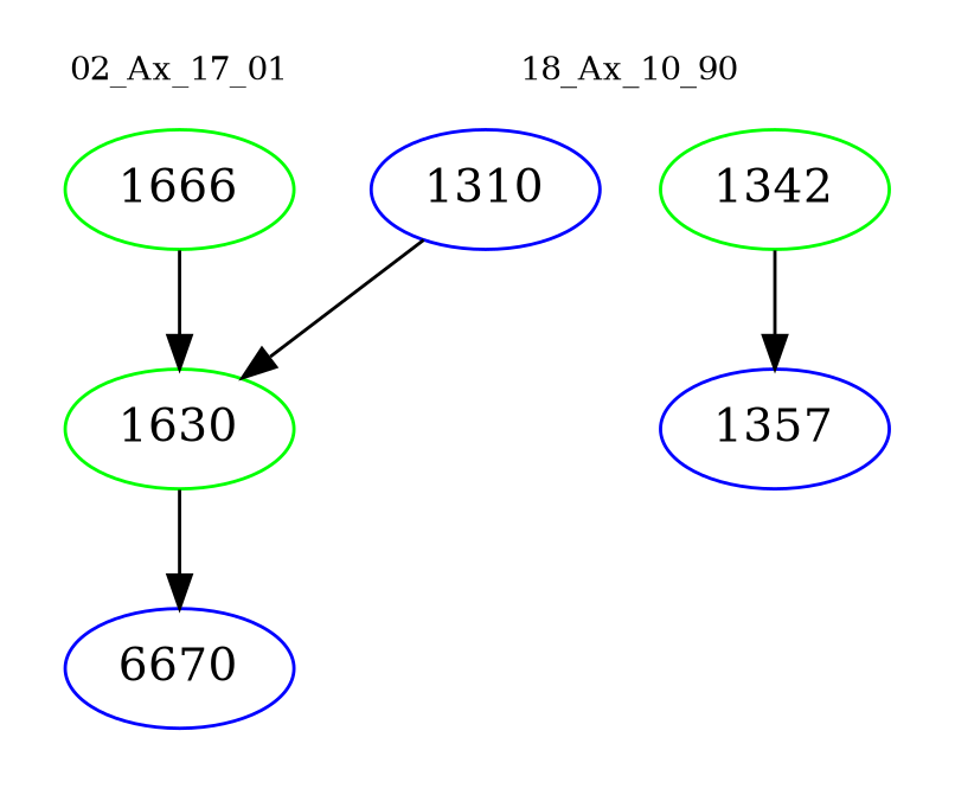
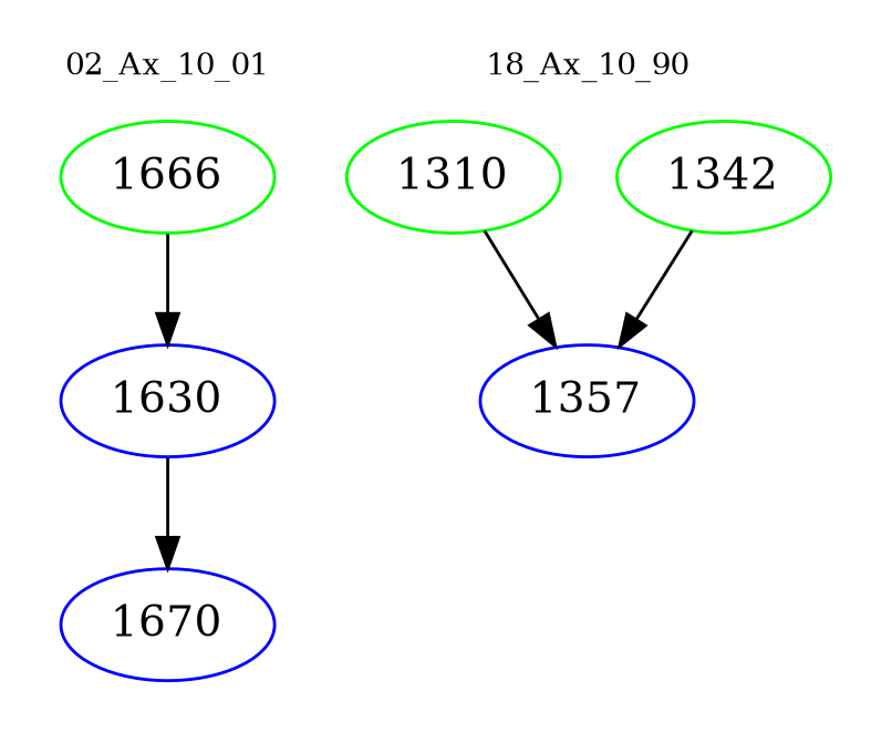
  digraph {
    node [color=green]
    edge [color=black]
    n1 [label=1666]
-   n2 [label=1630]
-   n3 [color=blue label=6670]
+   n2 [color=blue label=1630]
+   n3 [color=blue label=1670]
    n4 [label=1342]
-   n5 [color=blue label=1310]
+   n5 [label=1310]
    n6 [color=blue label=1357]
    subgraph cluster_1 {
      color=white
      fontsize=10
-     label="02_Ax_17_01"
+     label="02_Ax_10_01"
      n1
      n2
      n3
    }
    subgraph cluster_2 {
      color=white
      fontsize=10
      label="18_Ax_10_90"
      n4
      n5
      n6
    }
    n1 -> n2
    n2 -> n3
    n4 -> n6
-   n5 -> n2
+   n5 -> n6
  }
